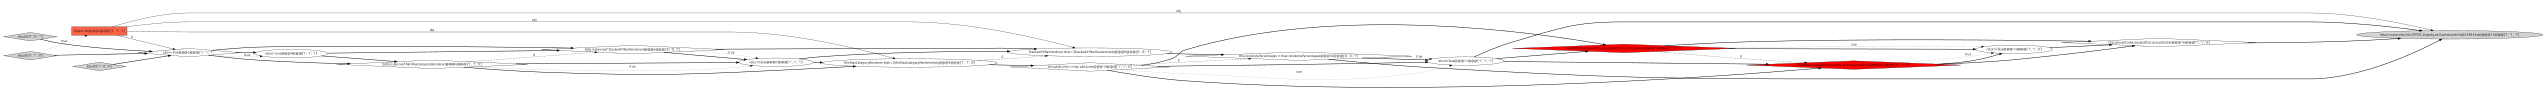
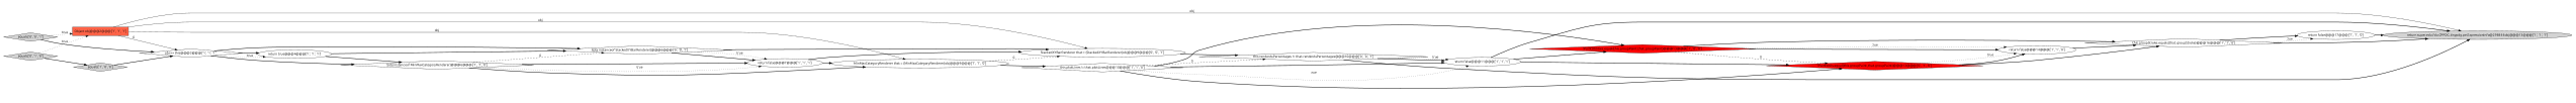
  digraph {
    fontname=Ubuntu
    rankdir=LR
    node [fillcolor=white fontname=Ubuntu shape=diamond style=filled]
    edge [fontname=Ubuntu style=bold]
    n1 [label="!(obj instanceof StackedXYBarRenderer)@@@6@@@['0', '0', '1']"]
    n2 [label="return false@@@7@@@['1', '1', '1']" shape=ellipse]
    n3 [label="StackedXYBarRenderer that = (StackedXYBarRenderer)obj@@@9@@@['0', '0', '1']" shape=ellipse]
    n4 [label="MinMaxCategoryRenderer that = (MinMaxCategoryRenderer)obj@@@9@@@['1', '1', '0']" shape=ellipse]
    n5 [label="this.renderAsPercentages != that.renderAsPercentages@@@10@@@['0', '0', '1']"]
    n6 [label="this.plotLines != that.plotLines@@@10@@@['1', '1', '0']"]
    n7 [fillcolor=red label="!PaintUtilities.equal(this.groupPaint,that.groupPaint)@@@13@@@['1', '0', '0']"]
    n8 [fillcolor=red label="!PaintUtils.equal(this.groupPaint,that.groupPaint)@@@13@@@['0', '1', '0']"]
    n9 [label="return false@@@11@@@['1', '1', '1']" shape=ellipse]
    n10 [fillcolor=lightgray label="return super.edu.fdu.CPPDG.tinypdg.pe.ExpressionInfo@298444obj@@@13@@@['1', '1', '1']" shape=ellipse]
    n11 [label="!this.groupStroke.equals(that.groupStroke)@@@16@@@['1', '1', '0']"]
    n12 [label="return false@@@14@@@['1', '1', '0']" shape=ellipse]
    n13 [label="!(obj instanceof MinMaxCategoryRenderer)@@@6@@@['1', '1', '0']"]
+   n14 [label="return false@@@17@@@['1', '1', '0']" shape=ellipse]
    n15 [fillcolor=tomato label="Object obj@@@2@@@['1', '1', '1']" shape=box]
    n16 [label="obj == this@@@3@@@['1', '1', '1']"]
    n17 [label="return true@@@4@@@['1', '1', '1']" shape=ellipse]
    n18 [fillcolor=lightgray label="equals['1', '0', '0']"]
    n19 [fillcolor=lightgray label="equals['0', '1', '0']"]
    n20 [fillcolor=lightgray label="equals['0', '0', '1']"]
    n1 -> n2 [label=true style=dotted]
    n1 -> n2
    n1 -> n3
    n2 -> n3
    n2 -> n4
    n3 -> n5
    n4 -> n3 [label=0 style=dashed]
    n4 -> n6
    n5 -> n9 [label=true style=dotted]
    n5 -> n9
    n5 -> n10
    n6 -> n5 [label=0 style=dashed]
    n6 -> n7
    n6 -> n8
    n6 -> n9 [label=true style=dotted]
    n6 -> n9
    n7 -> n8 [label=0 style=dashed]
    n7 -> n11
    n7 -> n12 [label=true style=dotted]
    n7 -> n12
    n8 -> n11
    n8 -> n12
    n8 -> n12 [label=true style=dotted]
    n9 -> n7
    n9 -> n8
    n9 -> n10
    n11 -> n10
+   n11 -> n14
+   n11 -> n14 [label=true style=dotted]
    n12 -> n11
    n13 -> n1 [label=0 style=dashed]
    n13 -> n2
    n13 -> n2 [label=true style=dotted]
    n13 -> n4
+   n14 -> n10
    n15 -> n3 [label=obj style=solid]
    n15 -> n4 [label=obj style=solid]
    n15 -> n10 [label=obj style=solid]
    n15 -> n16 [label=0 style=solid]
    n16 -> n1
    n16 -> n13
    n16 -> n17
    n16 -> n17 [label=true style=dotted]
    n17 -> n1
    n17 -> n13
    n18 -> n16
    n19 -> n15 [label=true style=dotted]
-   n19 -> n16
+   n19 -> n18
+   n20 -> n15 [label=true style=dotted]
    n20 -> n16
  }
